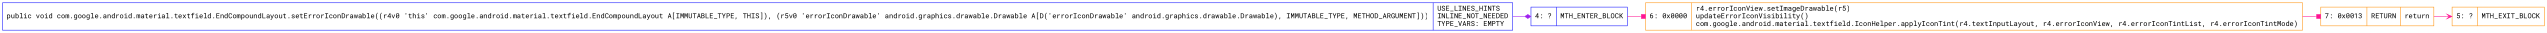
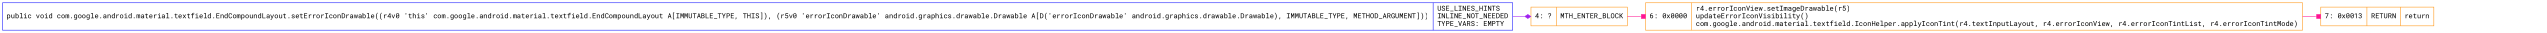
  digraph {
    fontname="Roboto Mono"
    rankdir=LR
    node [color=darkorange fontname="Roboto Mono" shape=record]
    edge [arrowhead=box color=deeppink fontname="Roboto Mono"]
-   n1 [color=blue label="{4\:\ ?|MTH_ENTER_BLOCK\l}"]
+   n1 [label="{4\:\ ?|MTH_ENTER_BLOCK\l}"]
    n2 [label="{6\:\ 0x0000|r4.errorIconView.setImageDrawable(r5)\lupdateErrorIconVisibility()\lcom.google.android.material.textfield.IconHelper.applyIconTint(r4.textInputLayout, r4.errorIconView, r4.errorIconTintList, r4.errorIconTintMode)\l}"]
    n3 [label="{7\:\ 0x0013|RETURN\l|return\l}"]
-   n4 [label="{5\:\ ?|MTH_EXIT_BLOCK\l}"]
    n5 [color=blue label="{public void com.google.android.material.textfield.EndCompoundLayout.setErrorIconDrawable((r4v0 'this' com.google.android.material.textfield.EndCompoundLayout A[IMMUTABLE_TYPE, THIS]), (r5v0 'errorIconDrawable' android.graphics.drawable.Drawable A[D('errorIconDrawable' android.graphics.drawable.Drawable), IMMUTABLE_TYPE, METHOD_ARGUMENT]))  | USE_LINES_HINTS\lINLINE_NOT_NEEDED\lTYPE_VARS: EMPTY\l}"]
    n1 -> n2
    n2 -> n3
-   n3 -> n4 [arrowhead=vee]
    n5 -> n1 [arrowhead=diamond color=purple]
  }
